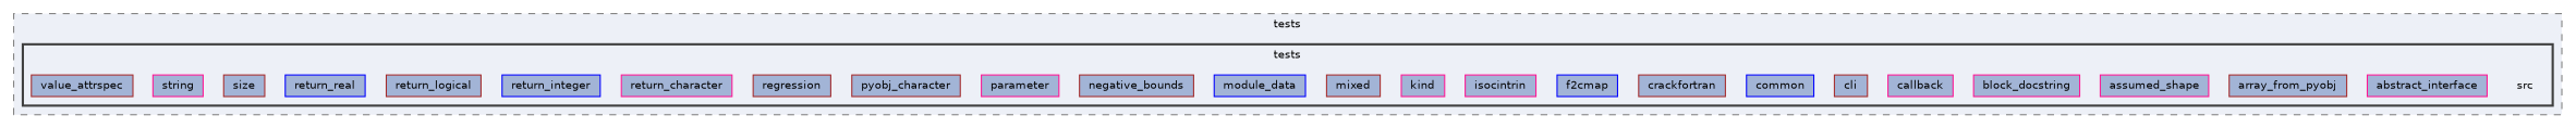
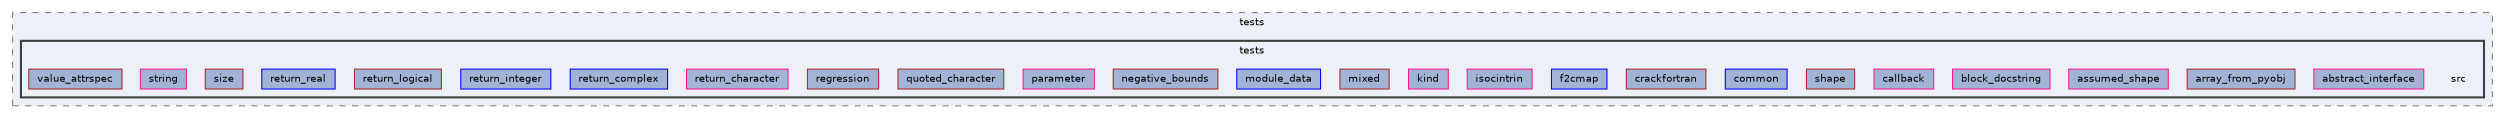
  digraph {
    compound=true
    node [fontname=Helvetica fontsize=10 shape=box color=brown fillcolor="#a2b4d6" style=filled]
    n1 [height=0.2 label=src shape=plaintext width=0.4 color=blue fillcolor="" style=""]
    n2 [color=deeppink height=0.2 label=abstract_interface width=0.4]
    n3 [height=0.2 label=array_from_pyobj width=0.4]
    n4 [color=deeppink height=0.2 label=assumed_shape width=0.4]
    n5 [color=deeppink height=0.2 label=block_docstring width=0.4]
    n6 [color=deeppink height=0.2 label=callback width=0.4]
-   n7 [height=0.2 label=cli width=0.4]
+   n7 [height=0.2 label=shape width=0.4]
    n8 [color=blue height=0.2 label=common width=0.4]
    n9 [height=0.2 label=crackfortran width=0.4]
    n10 [color=blue height=0.2 label=f2cmap width=0.4]
    n11 [color=deeppink height=0.2 label=isocintrin width=0.4]
    n12 [color=deeppink height=0.2 label=kind width=0.4]
    n13 [height=0.2 label=mixed width=0.4]
    n14 [color=blue height=0.2 label=module_data width=0.4]
    n15 [height=0.2 label=negative_bounds width=0.4]
    n16 [color=deeppink height=0.2 label=parameter width=0.4]
-   n17 [height=0.2 label=pyobj_character width=0.4]
+   n17 [height=0.2 label=quoted_character width=0.4]
    n18 [height=0.2 label=regression width=0.4]
    n19 [color=deeppink height=0.2 label=return_character width=0.4]
+   n20 [color=blue height=0.2 label=return_complex width=0.4]
    n21 [color=blue height=0.2 label=return_integer width=0.4]
    n22 [height=0.2 label=return_logical width=0.4]
    n23 [color=blue height=0.2 label=return_real width=0.4]
    n24 [height=0.2 label=size width=0.4]
    n25 [color=deeppink height=0.2 label=string width=0.4]
    n26 [height=0.2 label=value_attrspec width=0.4]
    subgraph cluster_1 {
      bgcolor="#edf0f7"
      fontname=Helvetica
      fontsize=10
      label=tests
      pencolor=grey50
      style="filled,dashed"
      subgraph cluster_2 {
        bgcolor="#edf0f7"
        fontname=Helvetica
        fontsize=10
        pencolor=grey25
        style="filled,bold"
        n1
        n2
        n3
        n4
        n5
        n6
        n7
        n8
        n9
        n10
        n11
        n12
        n13
        n14
        n15
        n16
        n17
        n18
        n19
+       n20
        n21
        n22
        n23
        n24
        n25
        n26
      }
    }
  }
